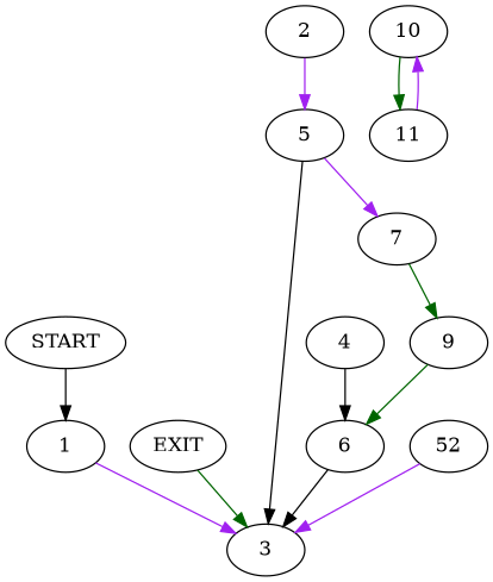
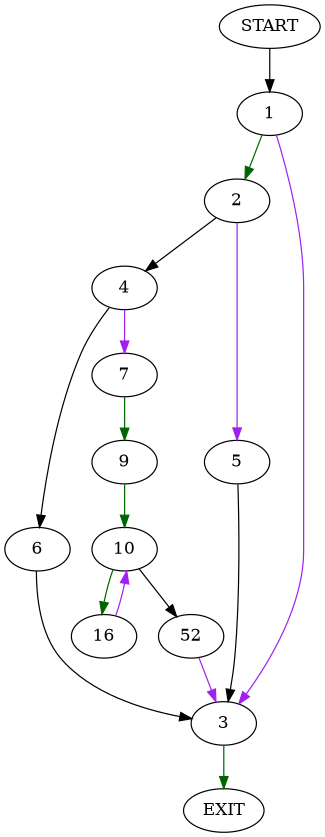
  digraph {
    edge [color=black]
    n1 [label=START]
    1
    2
    3
    n5 [label=EXIT]
    4
    5
    6
    7
    9
    10
-   11
+   11 [label=16]
    n13 [label=52]
    n1 -> 1
+   1 -> 2 [color=darkgreen]
    1 -> 3 [color=purple]
+   2 -> 4
    2 -> 5 [color=purple]
-   n5 -> 3 [color=darkgreen]
+   3 -> n5 [color=darkgreen]
    4 -> 6
-   5 -> 7 [color=purple]
+   4 -> 7 [color=purple]
    5 -> 3
    6 -> 3
    7 -> 9 [color=darkgreen]
-   9 -> 6 [color=darkgreen]
+   9 -> 10 [color=darkgreen]
    10 -> 11 [color=darkgreen]
+   10 -> n13
    11 -> 10 [color=purple]
    n13 -> 3 [color=purple]
  }
